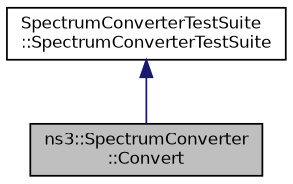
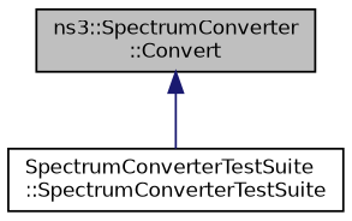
  digraph {
    rankdir=TB
    node [color=black fontname=Helvetica fontsize=10 shape=record style=filled]
    n1 [fillcolor=grey75 fontcolor=black height=0.2 label="ns3::SpectrumConverter\l::Convert" width=0.4]
    n2 [fillcolor=white height=0.2 label="SpectrumConverterTestSuite\l::SpectrumConverterTestSuite" width=0.4]
-   n2 -> n1 [color=midnightblue dir=back fontname=Helvetica fontsize=10 labelfontname=Helvetica labelfontsize=10 style=solid]
+   n1 -> n2 [color=midnightblue dir=back fontname=Helvetica fontsize=10 labelfontname=Helvetica labelfontsize=10 style=solid]
  }
